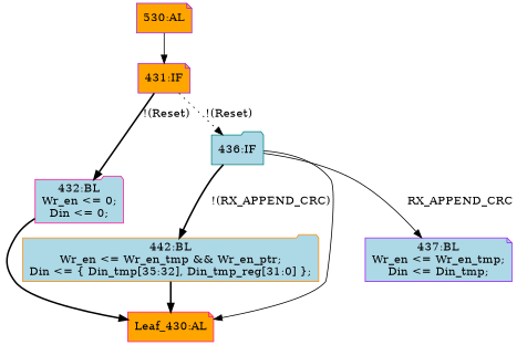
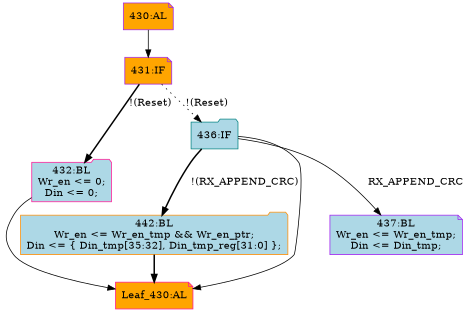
  strict digraph {
    node [color=purple fillcolor=lightblue shape=note statements="[]" style=filled typ=Block]
    edge [cond="[]" lineno=None style=solid]
    n1 [ast="<pyverilog.vparser.ast.Block object at 0x7fbd1c2d45d0>" color=darkorange label="442:BL\nWr_en <= Wr_en_tmp && Wr_en_ptr;\nDin <= { Din_tmp[35:32], Din_tmp_reg[31:0] };" shape=folder statements="[<pyverilog.vparser.ast.NonblockingSubstitution object at 0x7fbd1c2d40d0>, <pyverilog.vparser.ast.NonblockingSubstitution object at 0x7fbd1c2d4290>]"]
    n2 [color=deeppink def_var="['Wr_en', 'Din']" fillcolor=orange label="Leaf_430:AL" statements="" typ=""]
    n3 [ast="<pyverilog.vparser.ast.IfStatement object at 0x7fbd1c2d4610>" fillcolor=orange label="431:IF" typ=IfStatement]
    n4 [ast="<pyverilog.vparser.ast.Block object at 0x7fbd1c2d49d0>" color=deeppink label="432:BL\nWr_en <= 0;\nDin <= 0;" shape=folder statements="[<pyverilog.vparser.ast.NonblockingSubstitution object at 0x7fbd1c2d4a10>, <pyverilog.vparser.ast.NonblockingSubstitution object at 0x7fbd1c2d4b50>]"]
    n5 [ast="<pyverilog.vparser.ast.IfStatement object at 0x7fbd1c2d4650>" color=teal label="436:IF" shape=folder typ=IfStatement]
    n6 [ast="<pyverilog.vparser.ast.Block object at 0x7fbd1c2d4690>" label="437:BL\nWr_en <= Wr_en_tmp;\nDin <= Din_tmp;" statements="[<pyverilog.vparser.ast.NonblockingSubstitution object at 0x7fbd1c2d46d0>, <pyverilog.vparser.ast.NonblockingSubstitution object at 0x7fbd1c2d4810>]"]
-   n7 [ast="<pyverilog.vparser.ast.Always object at 0x7fbd1c2d4cd0>" clk_sens=True fillcolor=orange label="530:AL" sens="['Clk_MAC', 'Reset']" typ=Always use_var="['Reset', 'Wr_en_ptr', 'Din_tmp', 'RX_APPEND_CRC', 'Wr_en_tmp', 'Din_tmp_reg']"]
+   n7 [ast="<pyverilog.vparser.ast.Always object at 0x7fbd1c2d4cd0>" clk_sens=True fillcolor=orange label="430:AL" sens="['Clk_MAC', 'Reset']" typ=Always use_var="['Reset', 'Wr_en_ptr', 'Din_tmp', 'RX_APPEND_CRC', 'Wr_en_tmp', 'Din_tmp_reg']"]
    n1 -> n2 [style=bold]
    n3 -> n4 [cond="['Reset']" label="!(Reset)" lineno=431 style=bold]
    n3 -> n5 [cond="['Reset']" label="!(Reset)" lineno=431 style=dotted]
-   n4 -> n2 [style=bold]
+   n4 -> n2
    n5 -> n1 [cond="['RX_APPEND_CRC']" label="!(RX_APPEND_CRC)" lineno=436 style=bold]
    n5 -> n2
    n5 -> n6 [cond="['RX_APPEND_CRC']" label=RX_APPEND_CRC lineno=436]
    n7 -> n3
  }
